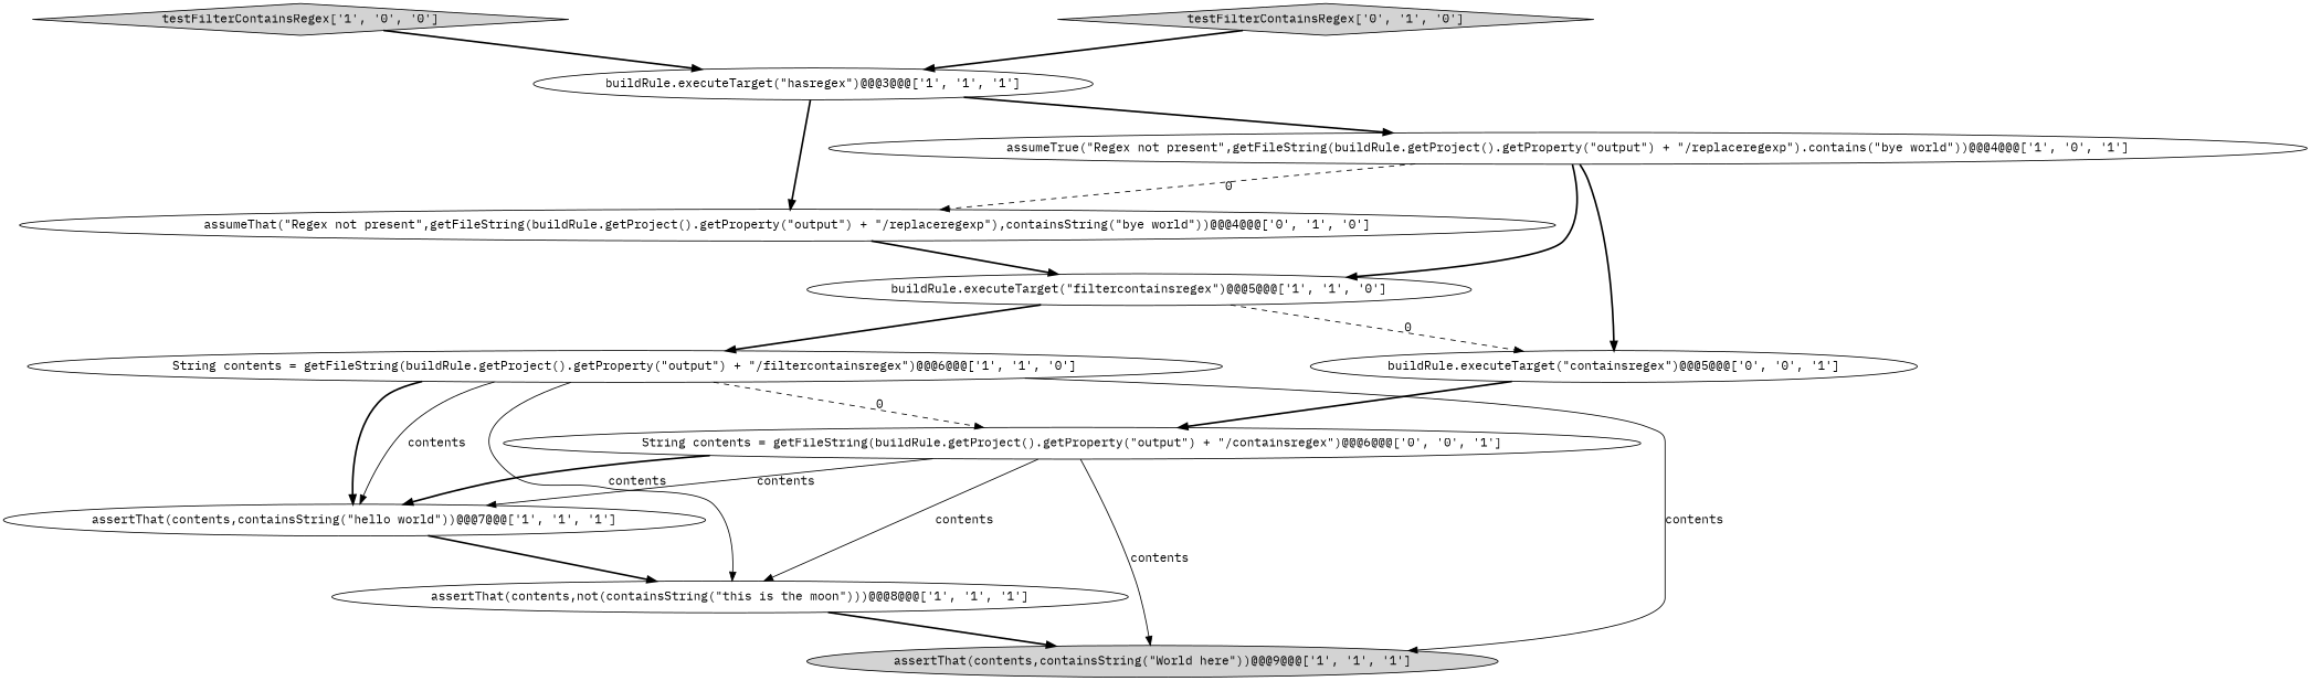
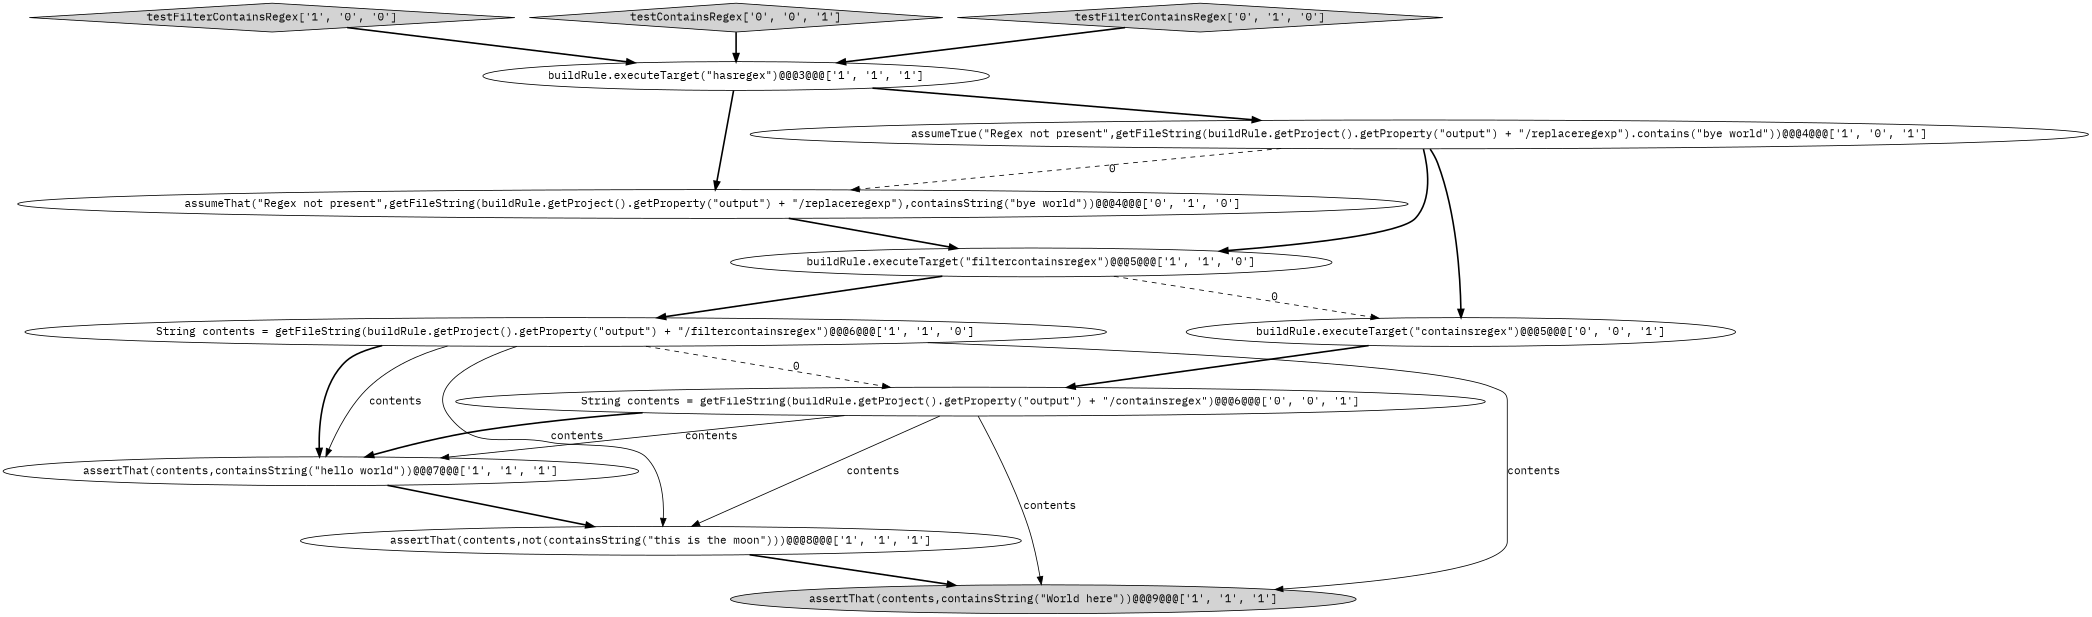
  digraph {
    fontname="IBM Plex Mono"
    node [fillcolor=white shape=ellipse style=filled fontname="IBM Plex Mono"]
    edge [style=bold fontname="IBM Plex Mono"]
    n1 [label="assumeTrue(\"Regex not present\",getFileString(buildRule.getProject().getProperty(\"output\") + \"/replaceregexp\").contains(\"bye world\"))@@@4@@@['1', '0', '1']"]
    n2 [label="buildRule.executeTarget(\"containsregex\")@@@5@@@['0', '0', '1']"]
    n3 [label="assumeThat(\"Regex not present\",getFileString(buildRule.getProject().getProperty(\"output\") + \"/replaceregexp\"),containsString(\"bye world\"))@@@4@@@['0', '1', '0']"]
    n4 [label="buildRule.executeTarget(\"filtercontainsregex\")@@@5@@@['1', '1', '0']"]
    n5 [label="String contents = getFileString(buildRule.getProject().getProperty(\"output\") + \"/containsregex\")@@@6@@@['0', '0', '1']"]
    n6 [fillcolor=lightgray label="testFilterContainsRegex['1', '0', '0']" shape=diamond]
    n7 [label="buildRule.executeTarget(\"hasregex\")@@@3@@@['1', '1', '1']"]
    n8 [label="String contents = getFileString(buildRule.getProject().getProperty(\"output\") + \"/filtercontainsregex\")@@@6@@@['1', '1', '0']"]
    n9 [fillcolor=lightgray label="assertThat(contents,containsString(\"World here\"))@@@9@@@['1', '1', '1']"]
    n10 [label="assertThat(contents,not(containsString(\"this is the moon\")))@@@8@@@['1', '1', '1']"]
    n11 [label="assertThat(contents,containsString(\"hello world\"))@@@7@@@['1', '1', '1']"]
+   n12 [fillcolor=lightgray label="testContainsRegex['0', '0', '1']" shape=diamond]
    n13 [fillcolor=lightgray label="testFilterContainsRegex['0', '1', '0']" shape=diamond]
    n1 -> n2
    n1 -> n3 [label=0 style=dashed]
    n1 -> n4
    n2 -> n5
    n3 -> n4
    n4 -> n2 [label=0 style=dashed]
    n4 -> n8
    n5 -> n9 [label=contents style=solid]
    n5 -> n10 [label=contents style=solid]
    n5 -> n11
    n5 -> n11 [label=contents style=solid]
    n6 -> n7
    n7 -> n1
    n7 -> n3
    n8 -> n5 [label=0 style=dashed]
    n8 -> n9 [label=contents style=solid]
    n8 -> n10 [label=contents style=solid]
    n8 -> n11
    n8 -> n11 [label=contents style=solid]
    n10 -> n9
    n11 -> n10
+   n12 -> n7
    n13 -> n7
  }
